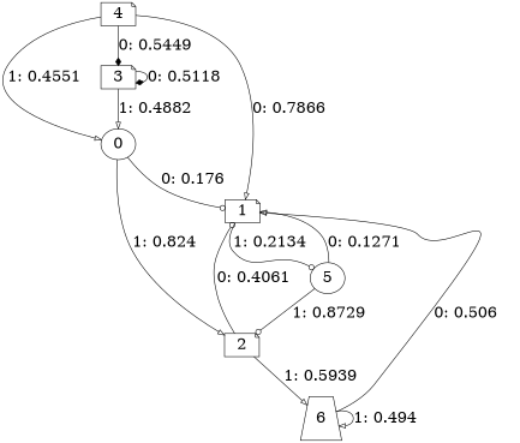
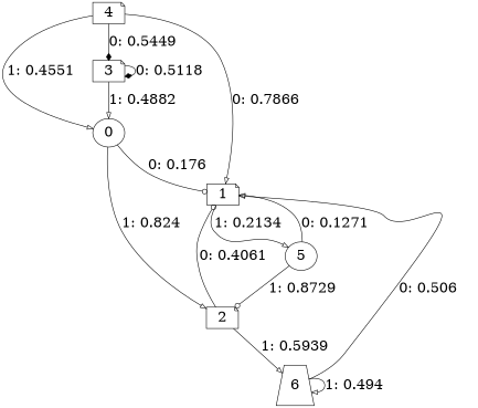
  digraph {
    node [fontsize=24 shape=note]
    edge [arrowhead=onormal fontsize=24]
    0 [shape=ellipse]
    1
    2
    5 [shape=ellipse]
    6 [shape=trapezium]
    4
    3
    0 -> 1 [arrowhead=odot label="0: 0.176    "]
    0 -> 2 [label="1: 0.824    "]
-   1 -> 5 [arrowhead=odot label="1: 0.2134   "]
+   1 -> 5 [label="1: 0.2134   "]
    2 -> 1 [arrowhead=odot label="0: 0.4061   "]
    2 -> 6 [label="1: 0.5939   "]
    5 -> 1 [label="0: 0.1271   "]
    5 -> 2 [arrowhead=odot label="1: 0.8729   "]
    6 -> 1 [label="0: 0.506    "]
    6 -> 6 [label="1: 0.494    "]
    4 -> 0 [label="1: 0.4551   "]
    4 -> 1 [label="0: 0.7866   "]
    4 -> 3 [arrowhead=diamond label="0: 0.5449   "]
    3 -> 0 [label="1: 0.4882   "]
    3 -> 3 [arrowhead=diamond label="0: 0.5118   "]
  }
